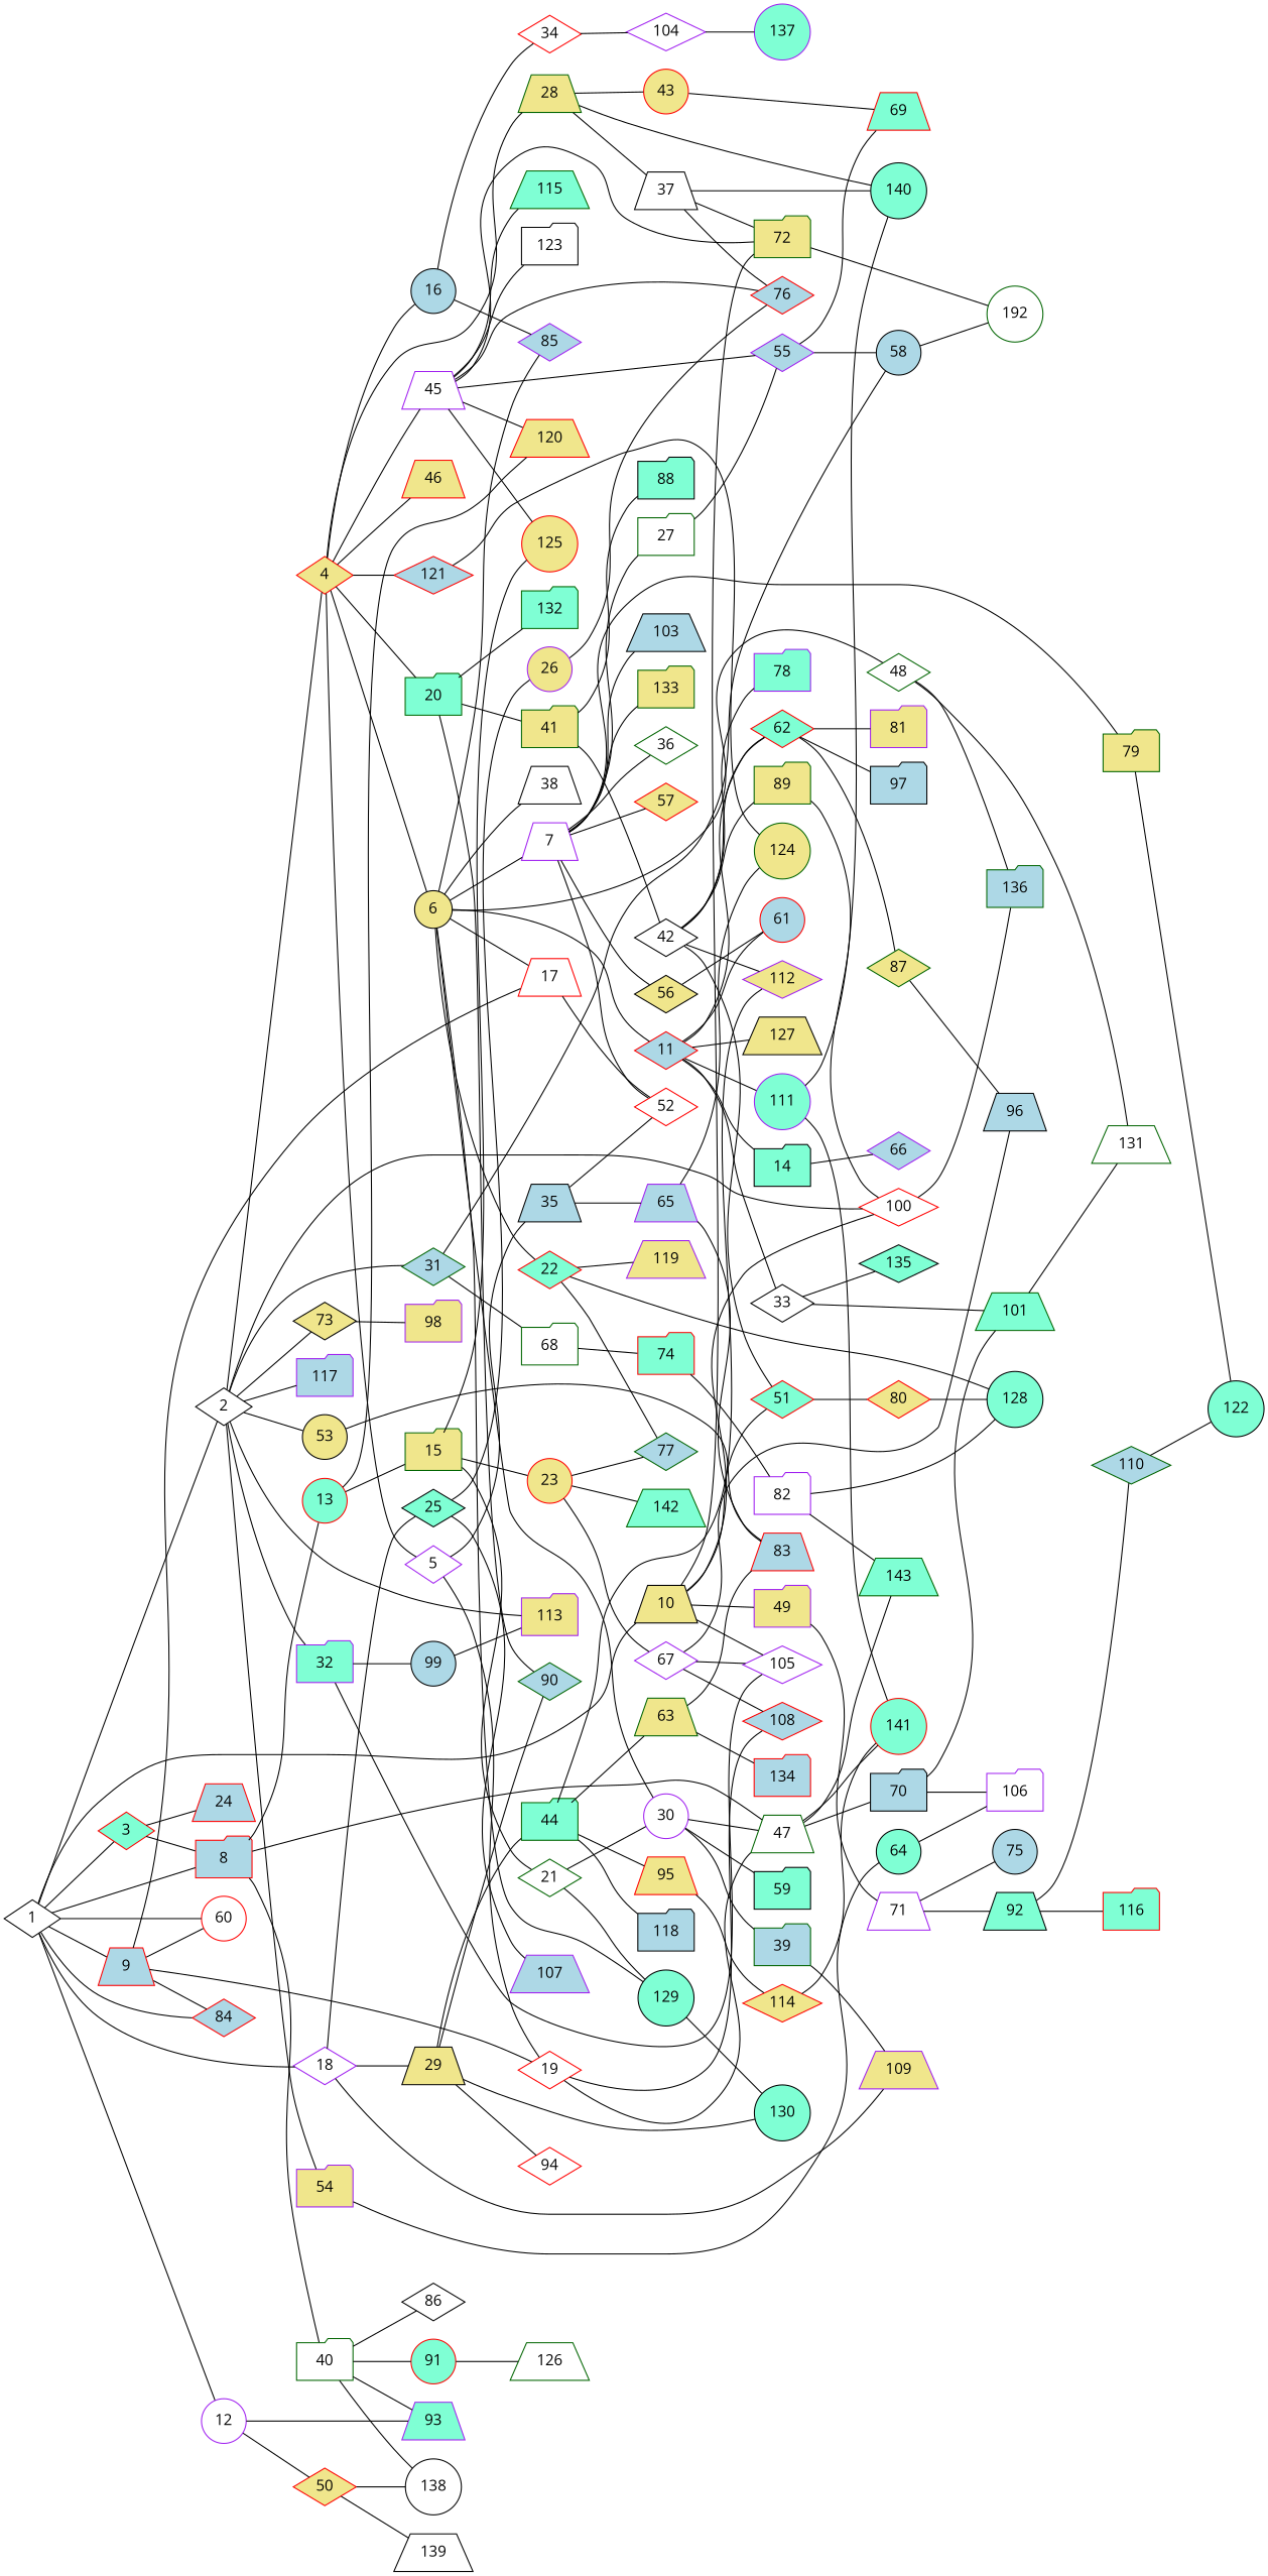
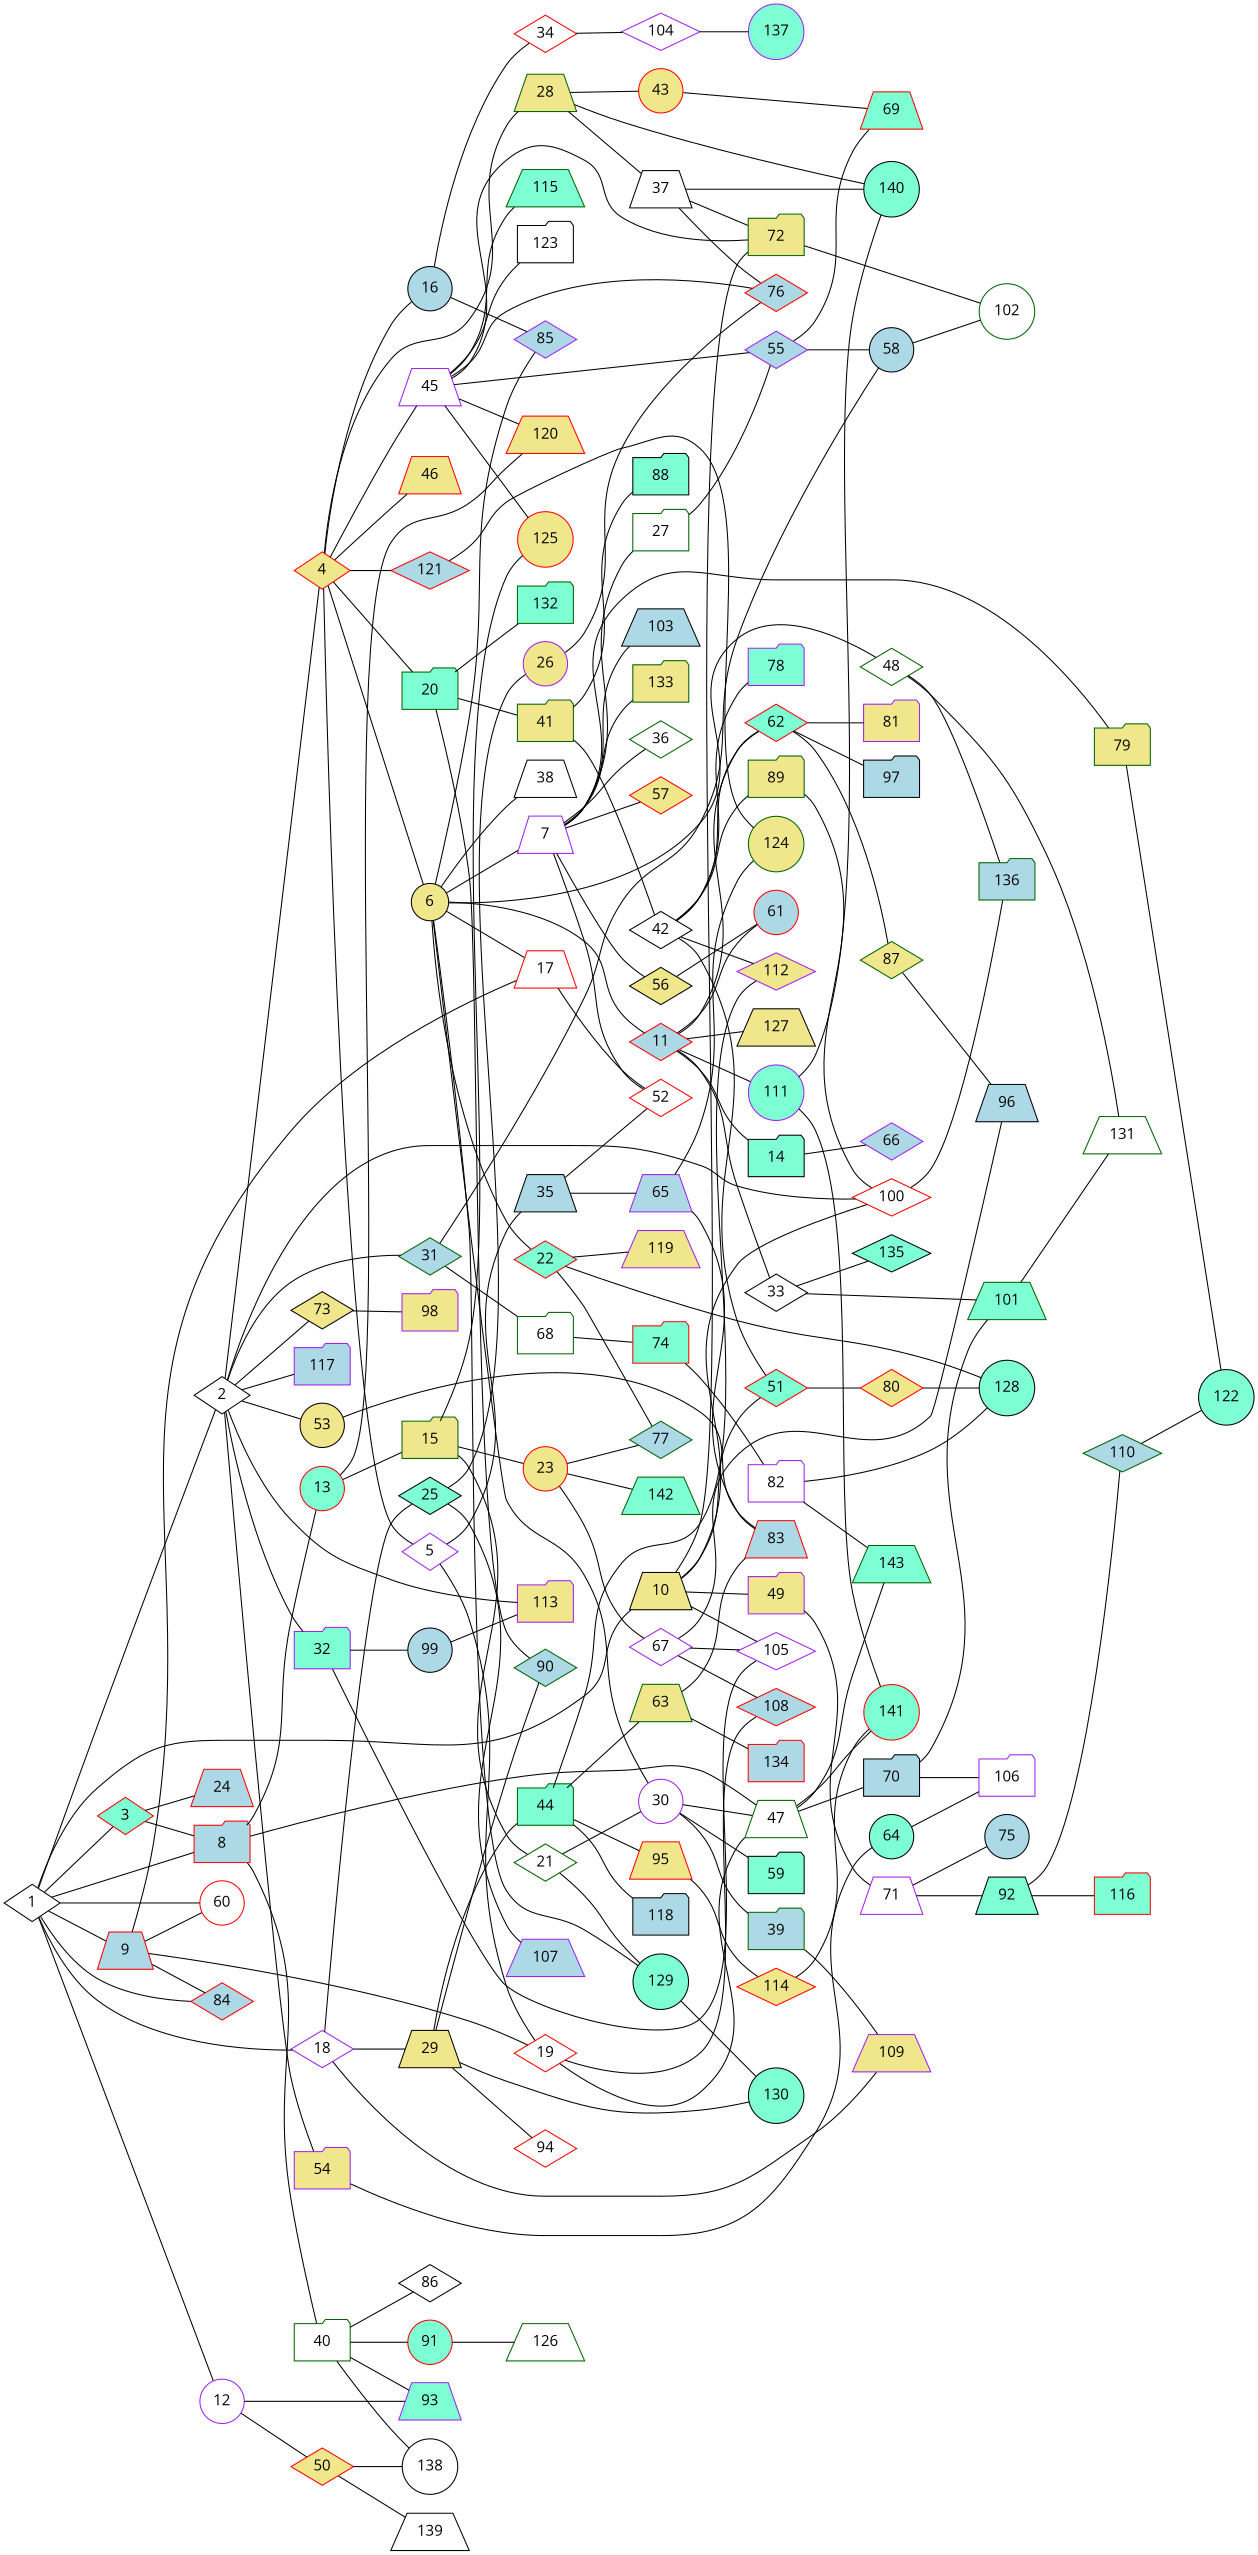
  graph {
    fontname="Open Sans"
    rankdir=LR
    node [color=black fillcolor=white fontname="Open Sans" shape=diamond style=filled]
    edge [fontname="Open Sans"]
    1
    2
    3 [color=red fillcolor=aquamarine]
    8 [color=red fillcolor=lightblue shape=folder]
    9 [color=red fillcolor=lightblue shape=trapezium]
    10 [fillcolor=khaki shape=trapezium]
    12 [color=purple shape=circle]
    18 [color=purple]
    60 [color=red shape=circle]
    84 [color=red fillcolor=lightblue]
    4 [color=red fillcolor=khaki]
    31 [color=darkgreen fillcolor=lightblue]
    32 [color=purple fillcolor=aquamarine shape=folder]
    53 [fillcolor=khaki shape=circle]
    54 [color=purple fillcolor=khaki shape=folder]
    73 [fillcolor=khaki]
    100 [color=red]
    113 [color=purple fillcolor=khaki shape=folder]
    117 [color=purple fillcolor=lightblue shape=folder]
    24 [color=red fillcolor=lightblue shape=trapezium]
    13 [color=red fillcolor=aquamarine shape=circle]
    40 [color=darkgreen shape=folder]
    47 [color=darkgreen shape=trapezium]
    19 [color=red]
    17 [color=red shape=trapezium]
    49 [color=purple fillcolor=khaki shape=folder]
    51 [color=red fillcolor=aquamarine]
    72 [color=darkgreen fillcolor=khaki shape=folder]
    105 [color=purple]
    50 [color=red fillcolor=khaki]
    93 [color=purple fillcolor=aquamarine shape=trapezium]
    25 [fillcolor=aquamarine]
    29 [fillcolor=khaki shape=trapezium]
    109 [color=purple fillcolor=khaki shape=trapezium]
    5 [color=purple]
    6 [fillcolor=khaki shape=circle]
    16 [fillcolor=lightblue shape=circle]
    20 [color=darkgreen fillcolor=aquamarine shape=folder]
    28 [color=darkgreen fillcolor=khaki shape=trapezium]
    45 [color=purple shape=trapezium]
    46 [color=red fillcolor=khaki shape=trapezium]
    121 [color=red fillcolor=lightblue]
    58 [fillcolor=lightblue shape=circle]
    68 [color=darkgreen shape=folder]
    99 [fillcolor=lightblue shape=circle]
    83 [color=red fillcolor=lightblue shape=trapezium]
    64 [fillcolor=aquamarine shape=circle]
    98 [color=purple fillcolor=khaki shape=folder]
    136 [color=darkgreen fillcolor=lightblue shape=folder]
    35 [fillcolor=lightblue shape=trapezium]
    7 [color=purple shape=trapezium]
    11 [color=red fillcolor=lightblue]
    22 [color=red fillcolor=aquamarine]
    30 [color=purple shape=circle]
    38 [shape=trapezium]
    48 [color=darkgreen]
    85 [color=purple fillcolor=lightblue]
    129 [fillcolor=aquamarine shape=circle]
    34 [color=red]
    41 [color=darkgreen fillcolor=khaki shape=folder]
    90 [color=darkgreen fillcolor=lightblue]
    132 [color=darkgreen fillcolor=aquamarine shape=folder]
    37 [shape=trapezium]
    43 [color=red fillcolor=khaki shape=circle]
    140 [fillcolor=aquamarine shape=circle]
    120 [color=red fillcolor=khaki shape=trapezium]
    125 [color=red fillcolor=khaki shape=circle]
    76 [color=red fillcolor=lightblue]
    55 [color=purple fillcolor=lightblue]
    115 [color=darkgreen fillcolor=aquamarine shape=trapezium]
    123 [shape=folder]
    124 [color=darkgreen fillcolor=khaki shape=circle]
    108 [color=red fillcolor=lightblue]
    52 [color=red]
    65 [color=purple fillcolor=lightblue shape=trapezium]
    27 [color=darkgreen shape=folder]
    36 [color=darkgreen]
    56 [fillcolor=khaki]
    57 [color=red fillcolor=khaki]
    79 [color=darkgreen fillcolor=khaki shape=folder]
    103 [fillcolor=lightblue shape=trapezium]
    133 [color=darkgreen fillcolor=khaki shape=folder]
    14 [fillcolor=aquamarine shape=folder]
    33
    61 [color=red fillcolor=lightblue shape=circle]
    62 [color=red fillcolor=aquamarine]
    111 [color=purple fillcolor=aquamarine shape=circle]
    127 [fillcolor=khaki shape=trapezium]
    77 [color=darkgreen fillcolor=lightblue]
    119 [color=purple fillcolor=khaki shape=trapezium]
    128 [fillcolor=aquamarine shape=circle]
    39 [color=darkgreen fillcolor=lightblue shape=folder]
    59 [fillcolor=aquamarine shape=folder]
    131 [color=darkgreen shape=trapezium]
    130 [fillcolor=aquamarine shape=circle]
    122 [fillcolor=aquamarine shape=circle]
    15 [color=darkgreen fillcolor=khaki shape=folder]
    86
    91 [color=red fillcolor=aquamarine shape=circle]
    138 [shape=circle]
    70 [fillcolor=lightblue shape=folder]
    141 [color=red fillcolor=aquamarine shape=circle]
    143 [color=darkgreen fillcolor=aquamarine shape=trapezium]
    71 [color=purple shape=trapezium]
    80 [color=red fillcolor=khaki]
-   102 [color=darkgreen shape=circle label=192]
+   102 [color=darkgreen shape=circle]
    66 [color=purple fillcolor=lightblue]
    101 [color=darkgreen fillcolor=aquamarine shape=trapezium]
    135 [fillcolor=aquamarine]
    81 [color=purple fillcolor=khaki shape=folder]
    87 [color=darkgreen fillcolor=khaki]
    97 [fillcolor=lightblue shape=folder]
    139 [shape=trapezium]
    21 [color=darkgreen]
    23 [color=red fillcolor=khaki shape=circle]
    67 [color=purple]
    142 [color=darkgreen fillcolor=aquamarine shape=trapezium]
    104 [color=purple]
    26 [color=purple fillcolor=khaki shape=circle]
    107 [color=purple fillcolor=lightblue shape=trapezium]
    44 [color=darkgreen fillcolor=aquamarine shape=folder]
    94 [color=red]
    42
    88 [fillcolor=aquamarine shape=folder]
    96 [fillcolor=lightblue shape=trapezium]
    69 [color=red fillcolor=aquamarine shape=trapezium]
    112 [color=purple fillcolor=khaki]
    63 [color=darkgreen fillcolor=khaki shape=trapezium]
    95 [color=red fillcolor=khaki shape=trapezium]
    118 [fillcolor=lightblue shape=folder]
    74 [color=red fillcolor=aquamarine shape=folder]
    137 [color=purple fillcolor=aquamarine shape=circle]
    126 [color=darkgreen shape=trapezium]
    78 [color=purple fillcolor=aquamarine shape=folder]
    89 [color=darkgreen fillcolor=khaki shape=folder]
    134 [color=red fillcolor=lightblue shape=folder]
    114 [color=red fillcolor=khaki]
    106 [color=purple shape=folder]
    75 [fillcolor=lightblue shape=circle]
    92 [fillcolor=aquamarine shape=trapezium]
    82 [color=purple shape=folder]
    110 [color=darkgreen fillcolor=lightblue]
    116 [color=red fillcolor=aquamarine shape=folder]
    1 -- 2
    1 -- 3
    1 -- 8
    1 -- 9
    1 -- 10
    1 -- 12
    1 -- 18
    1 -- 60
    1 -- 84
    2 -- 4
    2 -- 31
    2 -- 32
    2 -- 53
    2 -- 54
    2 -- 73
    2 -- 100
    2 -- 113
    2 -- 117
    3 -- 8
    3 -- 24
    8 -- 13
    8 -- 40
    8 -- 47
    9 -- 60
    9 -- 84
    9 -- 19
    9 -- 17
    10 -- 100
    10 -- 49
    10 -- 51
    10 -- 72
    10 -- 105
    12 -- 50
    12 -- 93
    18 -- 25
    18 -- 29
    18 -- 109
    4 -- 5
    4 -- 6
    4 -- 16
    4 -- 20
    4 -- 28
    4 -- 45
    4 -- 46
    4 -- 121
    31 -- 58
    31 -- 68
    32 -- 105
    32 -- 99
    53 -- 83
    54 -- 64
    73 -- 98
    100 -- 136
    13 -- 120
    13 -- 15
    40 -- 93
    40 -- 86
    40 -- 91
    40 -- 138
    47 -- 70
    47 -- 141
    47 -- 143
    19 -- 47
    19 -- 108
    17 -- 52
    49 -- 71
    51 -- 80
    72 -- 102
    50 -- 138
    50 -- 139
    25 -- 26
    25 -- 107
    29 -- 90
    29 -- 130
    29 -- 44
    29 -- 94
    5 -- 19
    5 -- 35
    6 -- 17
    6 -- 7
    6 -- 11
    6 -- 22
    6 -- 30
    6 -- 38
    6 -- 48
    6 -- 85
    6 -- 129
    16 -- 85
    16 -- 34
    20 -- 41
    20 -- 90
    20 -- 132
    28 -- 37
    28 -- 43
    28 -- 140
    45 -- 72
    45 -- 120
    45 -- 125
    45 -- 76
    45 -- 55
    45 -- 115
    45 -- 123
    121 -- 124
    58 -- 102
    68 -- 74
    99 -- 113
    64 -- 106
    35 -- 52
    35 -- 65
    7 -- 52
    7 -- 27
    7 -- 36
    7 -- 56
    7 -- 57
    7 -- 79
    7 -- 103
    7 -- 133
    11 -- 14
    11 -- 33
    11 -- 61
    11 -- 62
    11 -- 111
    11 -- 127
    22 -- 77
    22 -- 119
    22 -- 128
    30 -- 47
    30 -- 39
    30 -- 59
    48 -- 136
    48 -- 131
    129 -- 130
    34 -- 104
    41 -- 42
    41 -- 88
    37 -- 72
    37 -- 140
    37 -- 76
    43 -- 69
    55 -- 58
    55 -- 69
    65 -- 83
    65 -- 124
    27 -- 55
    56 -- 61
    79 -- 122
    14 -- 66
    33 -- 101
    33 -- 135
    62 -- 81
    62 -- 87
    62 -- 97
    111 -- 140
    111 -- 141
    39 -- 109
    15 -- 125
    15 -- 21
    15 -- 23
    91 -- 126
    70 -- 101
    70 -- 106
    71 -- 75
    71 -- 92
    80 -- 128
    101 -- 131
    87 -- 96
    21 -- 30
    21 -- 129
    23 -- 77
    23 -- 67
    23 -- 142
    67 -- 105
    67 -- 108
    67 -- 96
    104 -- 137
    26 -- 76
    44 -- 112
    44 -- 63
    44 -- 95
    44 -- 118
    42 -- 51
    42 -- 62
    42 -- 112
    42 -- 78
    42 -- 89
    63 -- 83
    63 -- 134
    95 -- 114
    74 -- 82
    89 -- 100
    114 -- 141
    92 -- 110
    92 -- 116
    82 -- 128
    82 -- 143
    110 -- 122
  }
